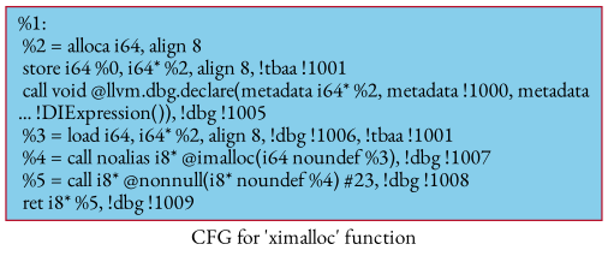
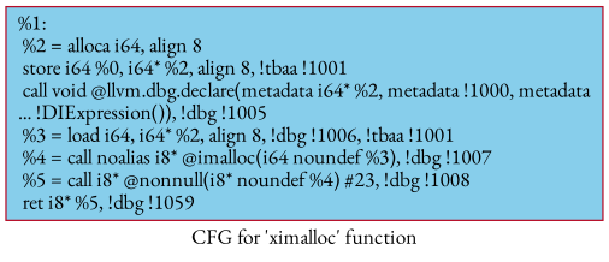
  digraph {
    label="CFG for 'ximalloc' function"
    fontname="EB Garamond"
-   n1 [color="#b70d28ff" fillcolor=skyblue label="{%1:\l  %2 = alloca i64, align 8\l  store i64 %0, i64* %2, align 8, !tbaa !1001\l  call void @llvm.dbg.declare(metadata i64* %2, metadata !1000, metadata\l... !DIExpression()), !dbg !1005\l  %3 = load i64, i64* %2, align 8, !dbg !1006, !tbaa !1001\l  %4 = call noalias i8* @imalloc(i64 noundef %3), !dbg !1007\l  %5 = call i8* @nonnull(i8* noundef %4) #23, !dbg !1008\l  ret i8* %5, !dbg !1009\l}" shape=record style=filled fontname="EB Garamond"]
+   n1 [color="#b70d28ff" fillcolor=skyblue label="{%1:\l  %2 = alloca i64, align 8\l  store i64 %0, i64* %2, align 8, !tbaa !1001\l  call void @llvm.dbg.declare(metadata i64* %2, metadata !1000, metadata\l... !DIExpression()), !dbg !1005\l  %3 = load i64, i64* %2, align 8, !dbg !1006, !tbaa !1001\l  %4 = call noalias i8* @imalloc(i64 noundef %3), !dbg !1007\l  %5 = call i8* @nonnull(i8* noundef %4) #23, !dbg !1008\l  ret i8* %5, !dbg !1059\l}" shape=record style=filled fontname="EB Garamond"]
  }
